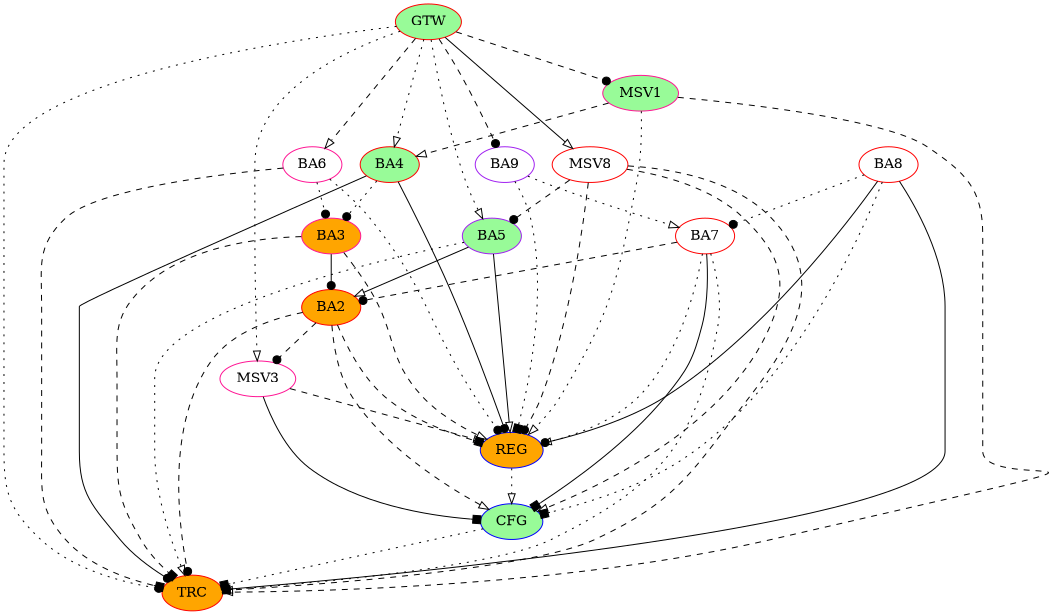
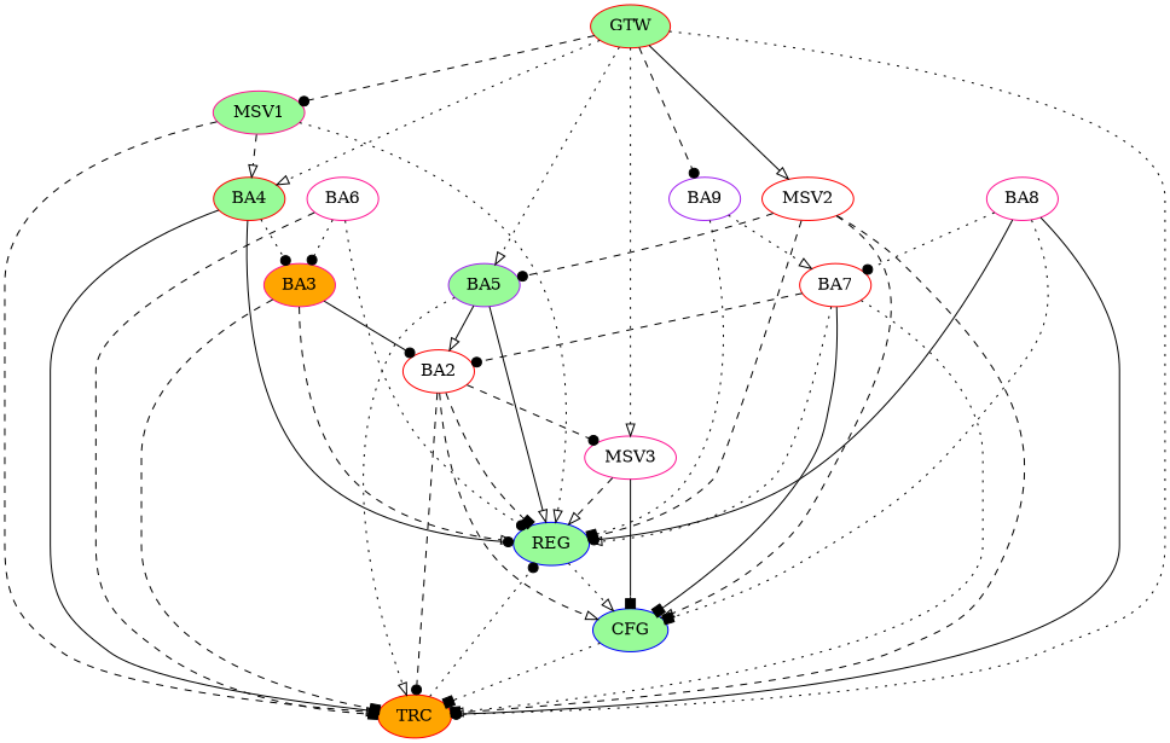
  strict digraph {
    node [color=red fillcolor=white style=filled]
    edge [arrowhead=onormal style=dashed]
-   n1 [fillcolor=orange label=BA2]
-   n2 [color=blue fillcolor=orange label=REG]
+   n1 [label=BA2]
+   n2 [color=blue fillcolor=palegreen label=REG]
    n3 [color=blue fillcolor=palegreen label=CFG]
    n4 [fillcolor=orange label=TRC]
    n5 [color=deeppink label=MSV3]
    n6 [color=deeppink fillcolor=orange label=BA3]
    n7 [fillcolor=palegreen label=BA4]
    n8 [color=purple fillcolor=palegreen label=BA5]
    n9 [color=deeppink label=BA6]
    n10 [label=BA7]
-   n11 [label=BA8]
+   n11 [color=deeppink label=BA8]
    n12 [color=purple label=BA9]
    n13 [fillcolor=palegreen label=GTW]
    n14 [color=deeppink fillcolor=palegreen label=MSV1]
-   n15 [label=MSV8]
+   n15 [label=MSV2]
    n1 -> n2 [arrowhead=box]
    n1 -> n3
    n1 -> n4 [arrowhead=dot]
    n1 -> n5 [arrowhead=dot]
    n2 -> n3 [style=dotted]
    n3 -> n4 [arrowhead=box style=dotted]
+   n4 -> n2 [arrowhead=dot style=dotted]
    n5 -> n2
    n5 -> n3 [arrowhead=box style=solid]
    n6 -> n1 [arrowhead=dot style=solid]
    n6 -> n2
    n6 -> n4 [arrowhead=box]
    n7 -> n2 [arrowhead=dot style=solid]
    n7 -> n4 [arrowhead=dot style=solid]
    n7 -> n6 [arrowhead=dot style=dotted]
    n8 -> n1 [style=solid]
    n8 -> n2 [style=solid]
    n8 -> n4 [style=dotted]
    n9 -> n2 [arrowhead=dot style=dotted]
    n9 -> n4 [arrowhead=box]
    n9 -> n6 [arrowhead=dot style=dotted]
    n10 -> n1 [arrowhead=dot]
    n10 -> n2 [style=dotted]
    n10 -> n3 [arrowhead=box style=solid]
    n10 -> n4 [arrowhead=box style=dotted]
    n11 -> n2 [arrowhead=dot style=solid]
    n11 -> n3 [arrowhead=box style=dotted]
    n11 -> n4 [arrowhead=dot style=solid]
    n11 -> n10 [arrowhead=dot style=dotted]
    n12 -> n2 [arrowhead=box style=dotted]
    n12 -> n10 [style=dotted]
    n13 -> n4 [arrowhead=dot style=dotted]
    n13 -> n5 [style=dotted]
    n13 -> n7 [style=dotted]
    n13 -> n8 [style=dotted]
-   n13 -> n9
    n13 -> n12 [arrowhead=dot]
    n13 -> n14 [arrowhead=dot]
    n13 -> n15 [style=solid]
    n14 -> n2 [style=dotted]
    n14 -> n4
    n14 -> n7
    n15 -> n2 [arrowhead=dot]
    n15 -> n3
    n15 -> n4
    n15 -> n8 [arrowhead=dot]
  }
